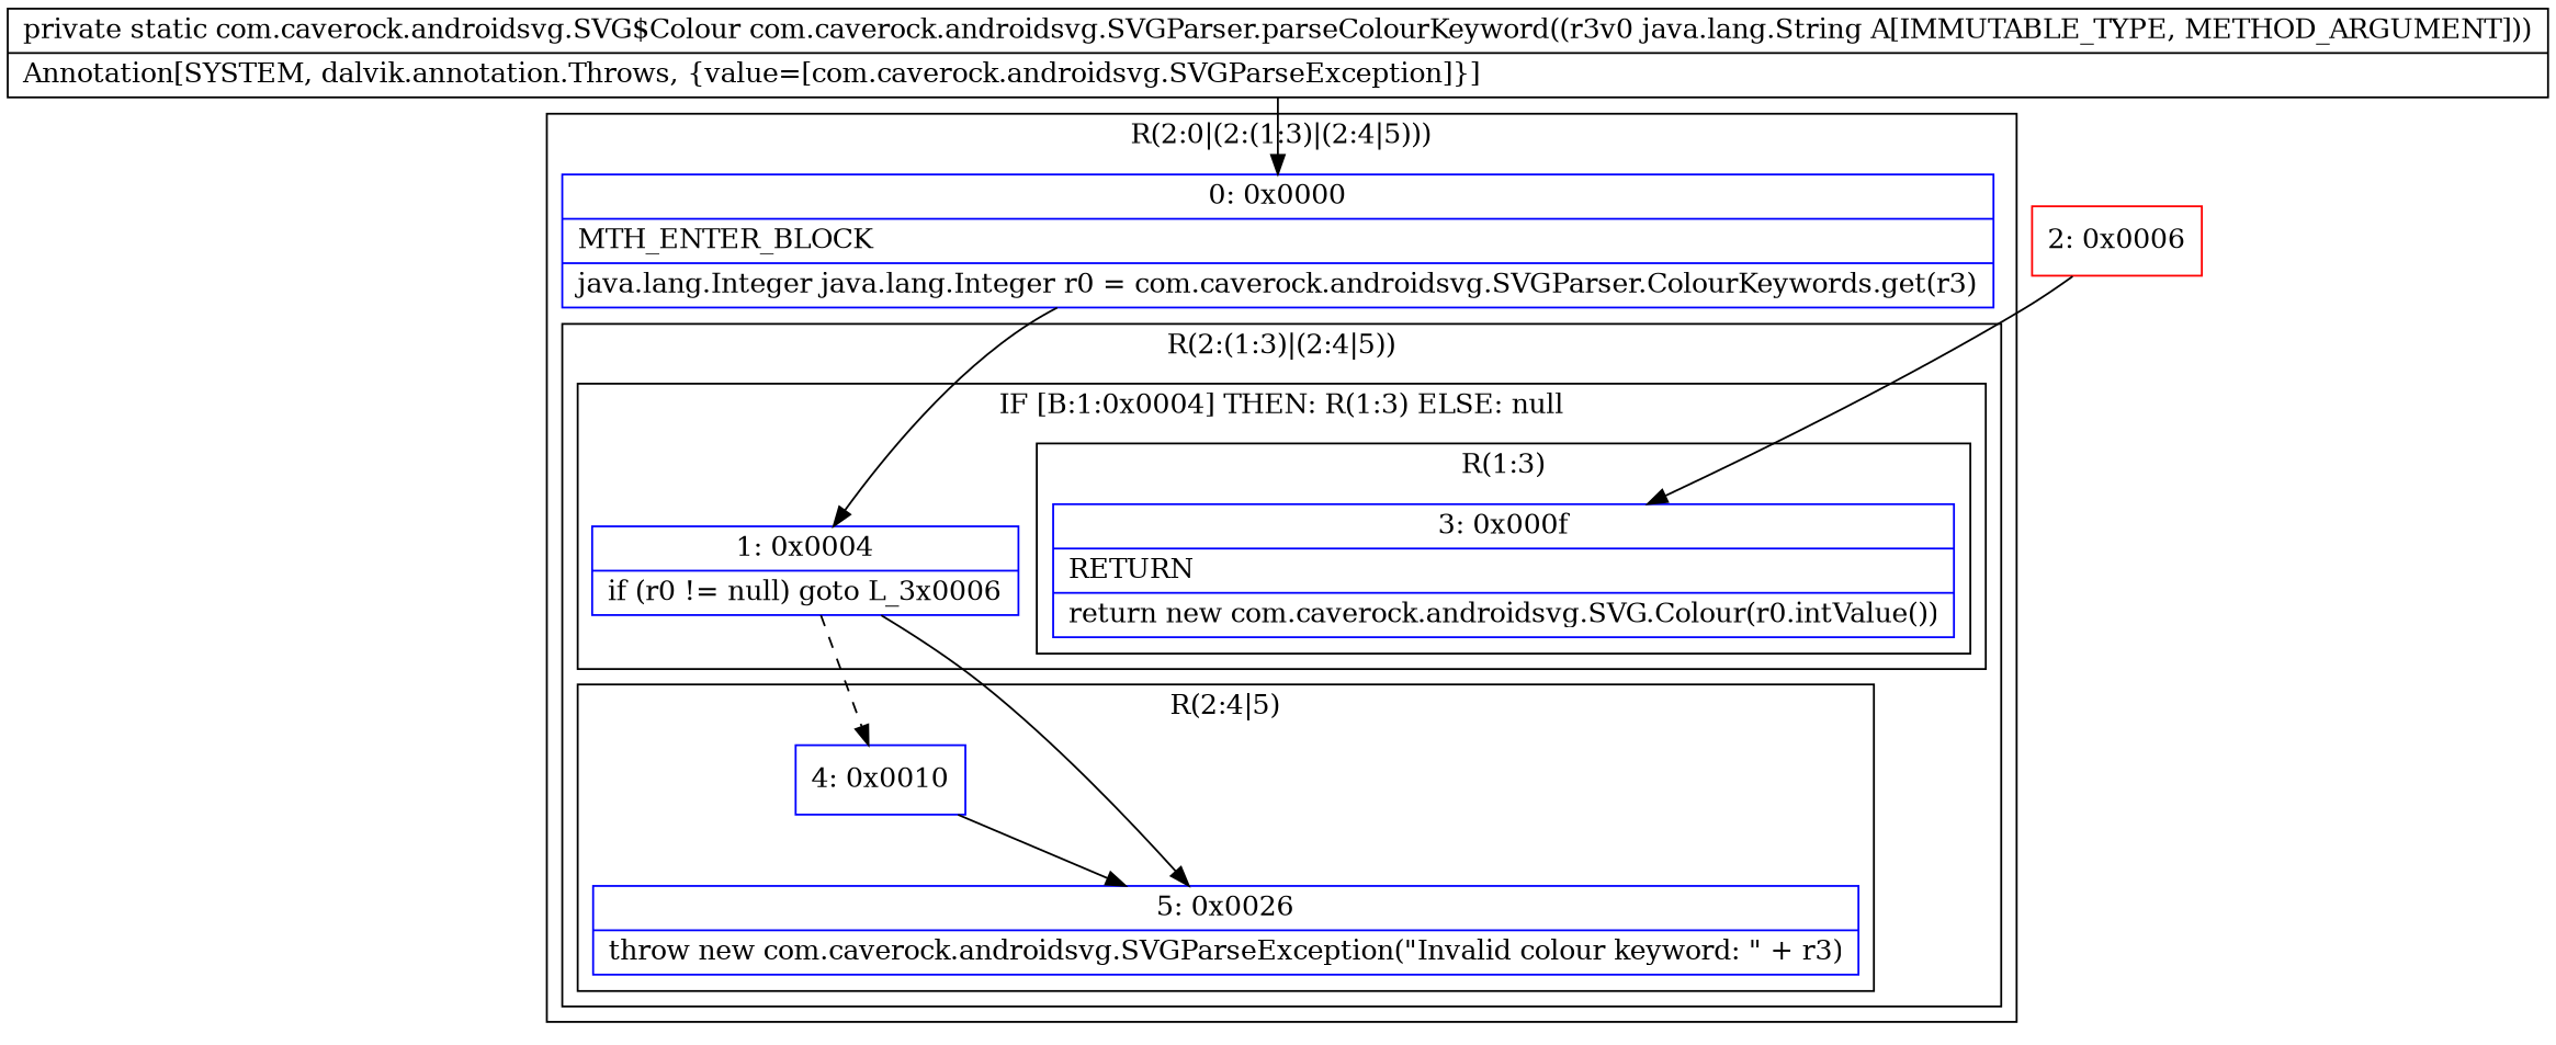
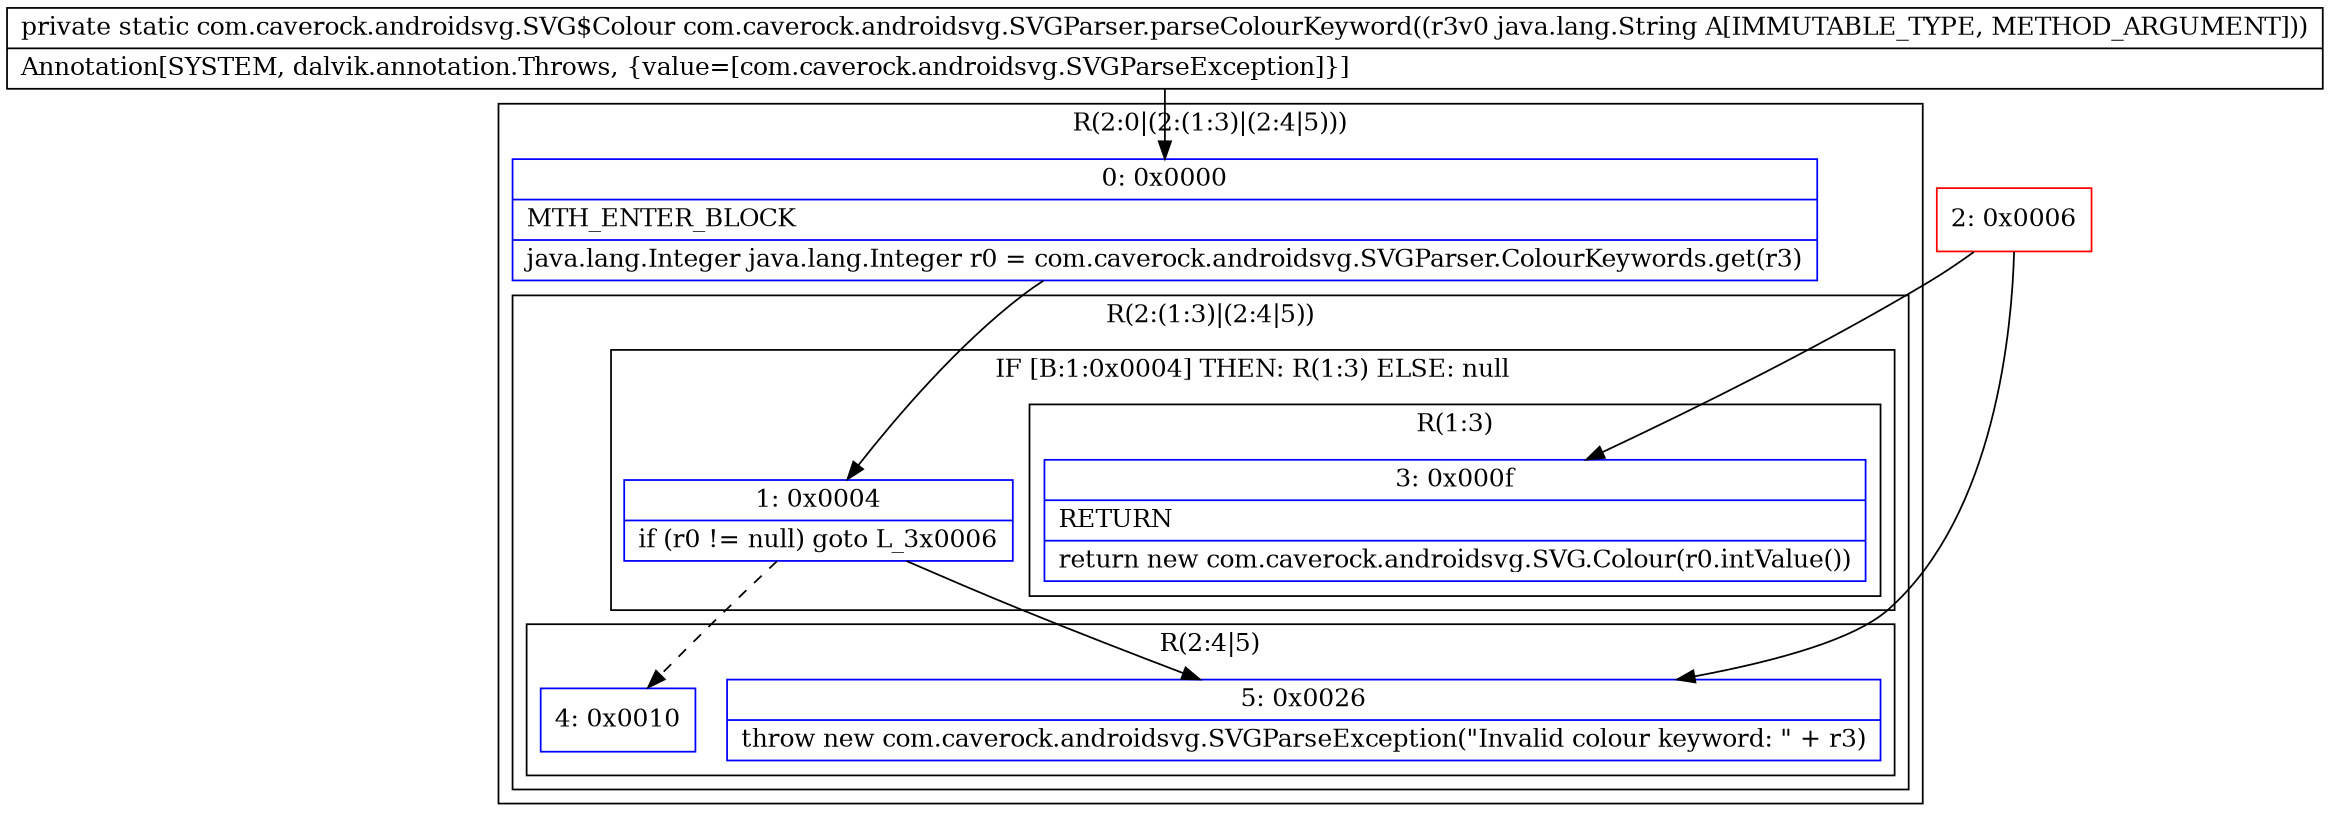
  digraph {
    node [color=blue shape=record]
    n1 [label="{3\:\ 0x000f|RETURN\l|return new com.caverock.androidsvg.SVG.Colour(r0.intValue())\l}"]
    n2 [label="{1\:\ 0x0004|if (r0 != null) goto L_3x0006\l}"]
    n3 [label="{4\:\ 0x0010}"]
    n4 [label="{5\:\ 0x0026|throw new com.caverock.androidsvg.SVGParseException(\"Invalid colour keyword: \" + r3)\l}"]
    n5 [label="{0\:\ 0x0000|MTH_ENTER_BLOCK\l|java.lang.Integer java.lang.Integer r0 = com.caverock.androidsvg.SVGParser.ColourKeywords.get(r3)\l}"]
    n6 [color=red label="{2\:\ 0x0006}"]
    n7 [label="{private static com.caverock.androidsvg.SVG$Colour com.caverock.androidsvg.SVGParser.parseColourKeyword((r3v0 java.lang.String A[IMMUTABLE_TYPE, METHOD_ARGUMENT]))  | Annotation[SYSTEM, dalvik.annotation.Throws, \{value=[com.caverock.androidsvg.SVGParseException]\}]\l}" color=""]
    subgraph cluster_1 {
      label="R(2:0|(2:(1:3)|(2:4|5)))"
      n5
      subgraph cluster_2 {
        label="R(2:(1:3)|(2:4|5))"
        subgraph cluster_3 {
          label="IF [B:1:0x0004] THEN: R(1:3) ELSE: null"
          n2
          subgraph cluster_4 {
            label="R(1:3)"
            n1
          }
        }
        subgraph cluster_5 {
          label="R(2:4|5)"
          n3
          n4
        }
      }
    }
    n2 -> n3 [style=dashed]
    n2 -> n4
-   n3 -> n4
+   n6 -> n4
    n5 -> n2
    n6 -> n1
    n7 -> n5
  }
